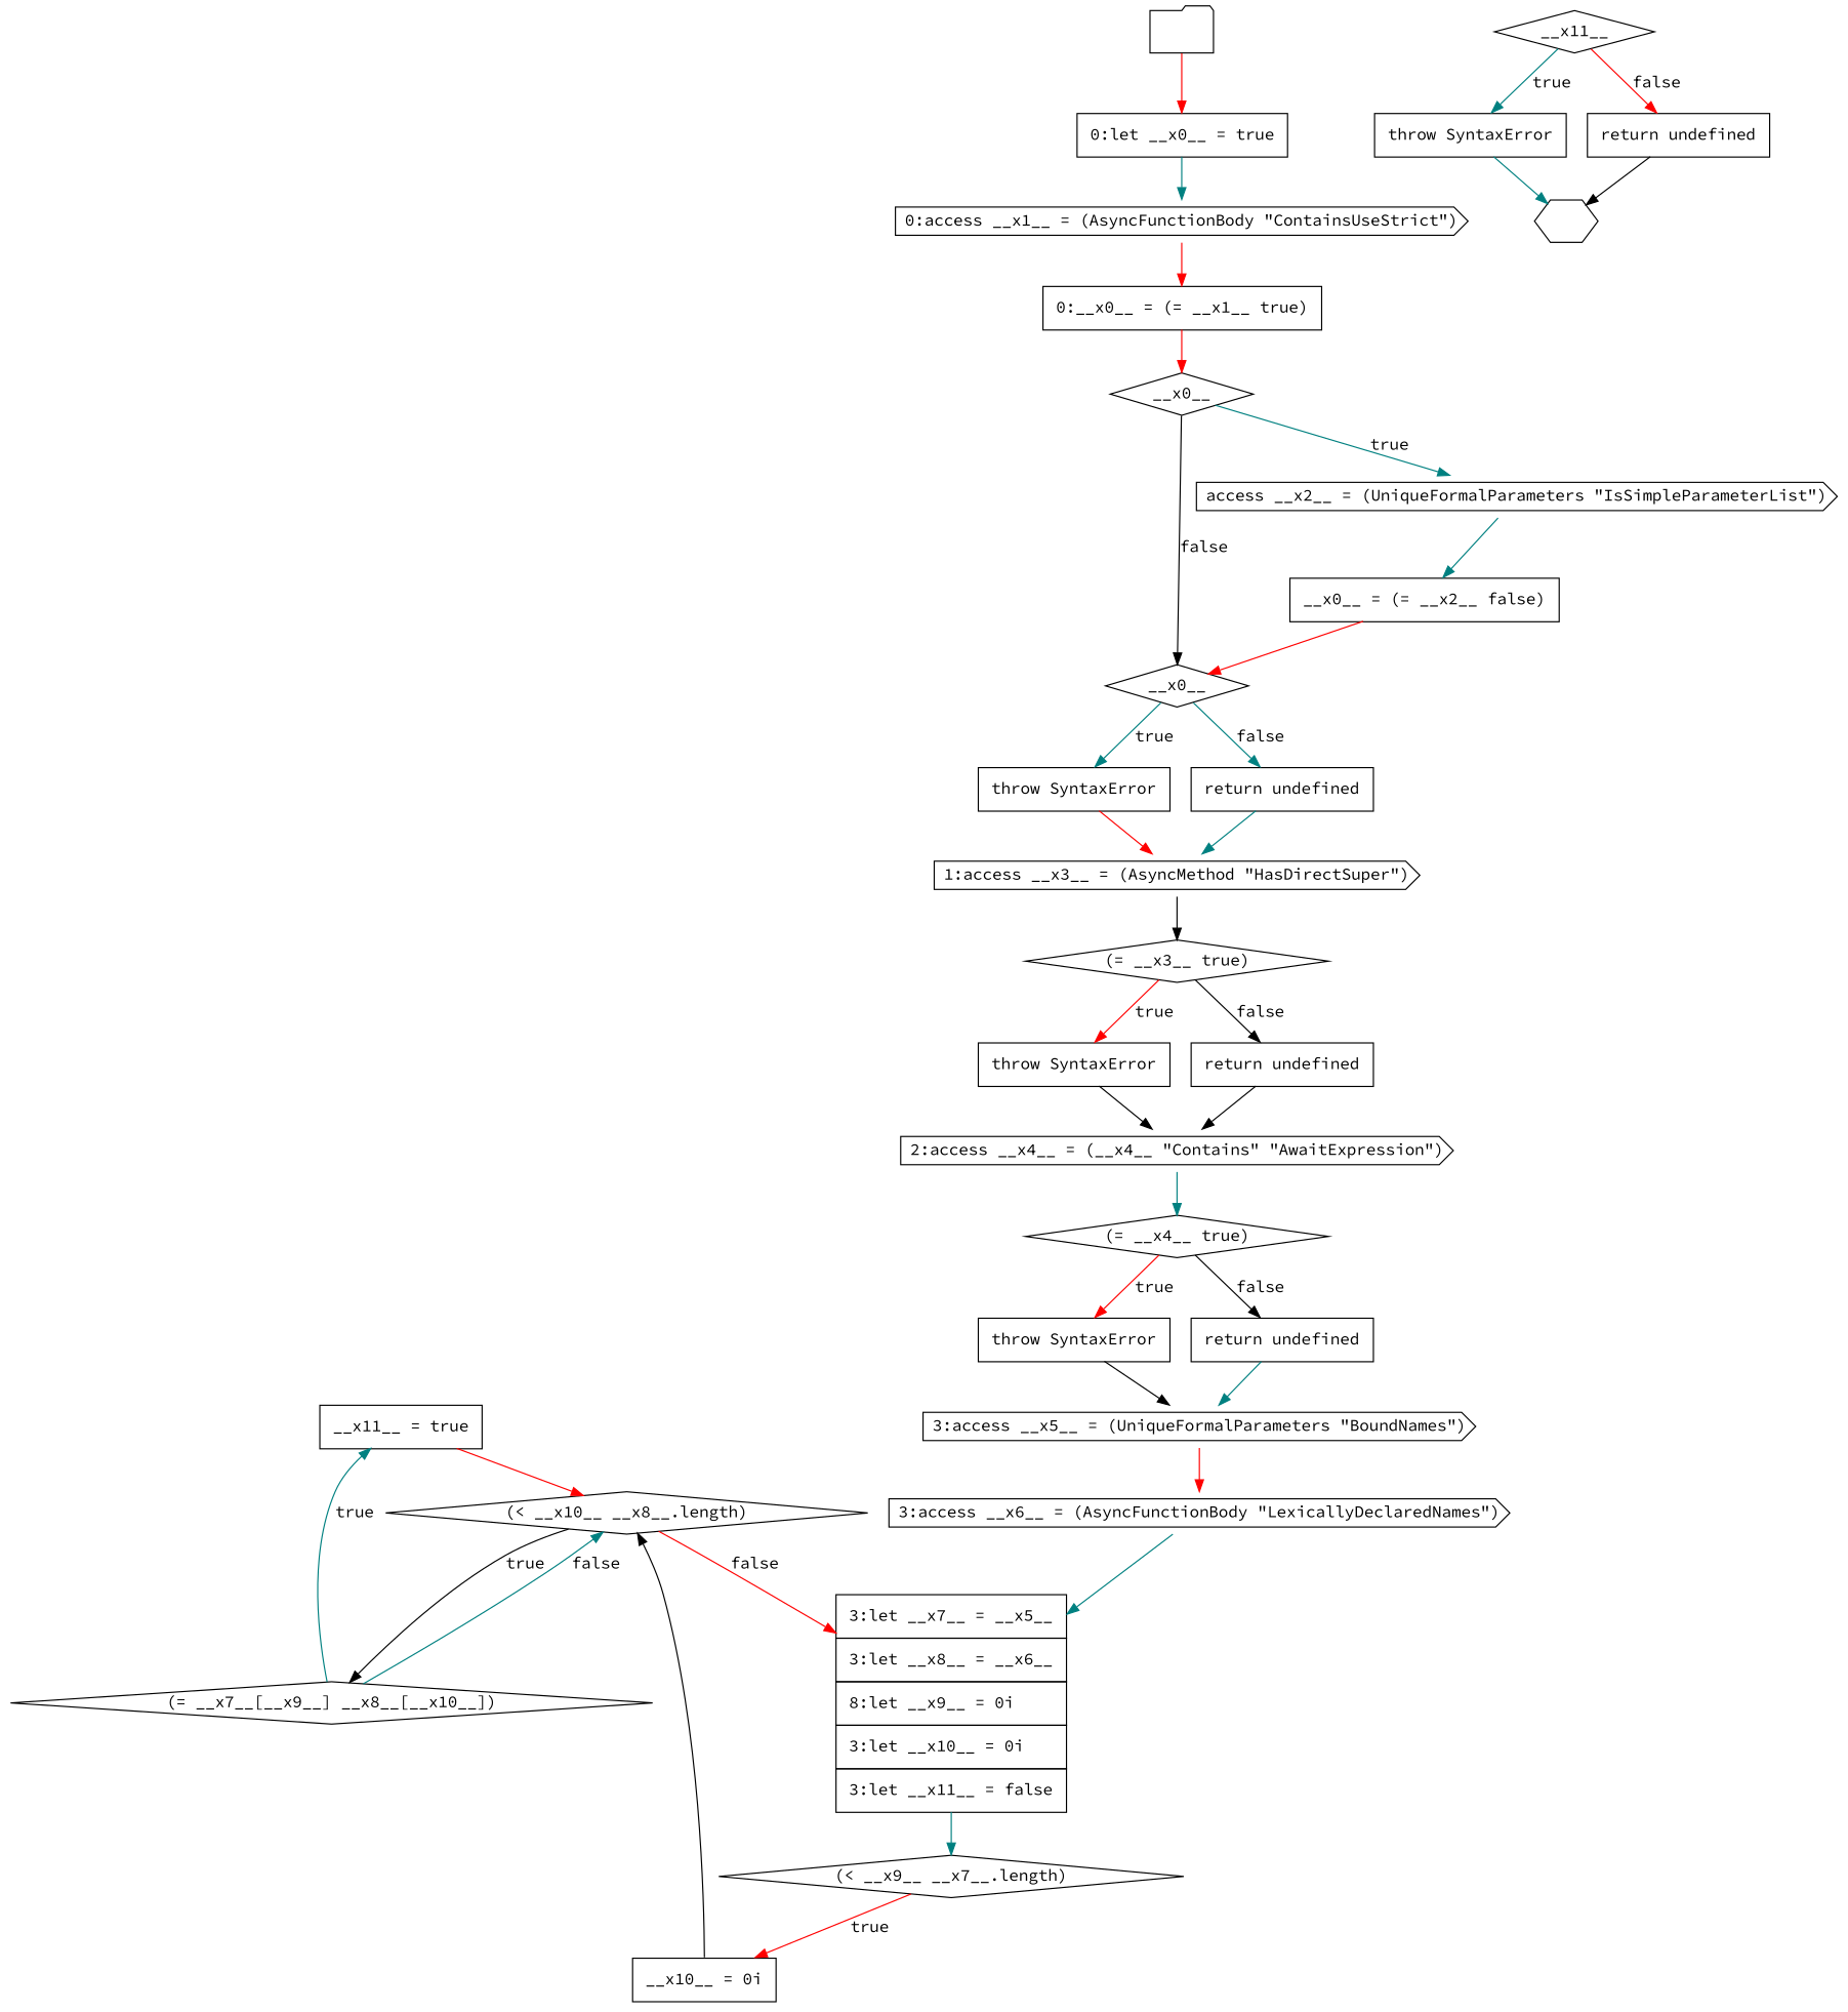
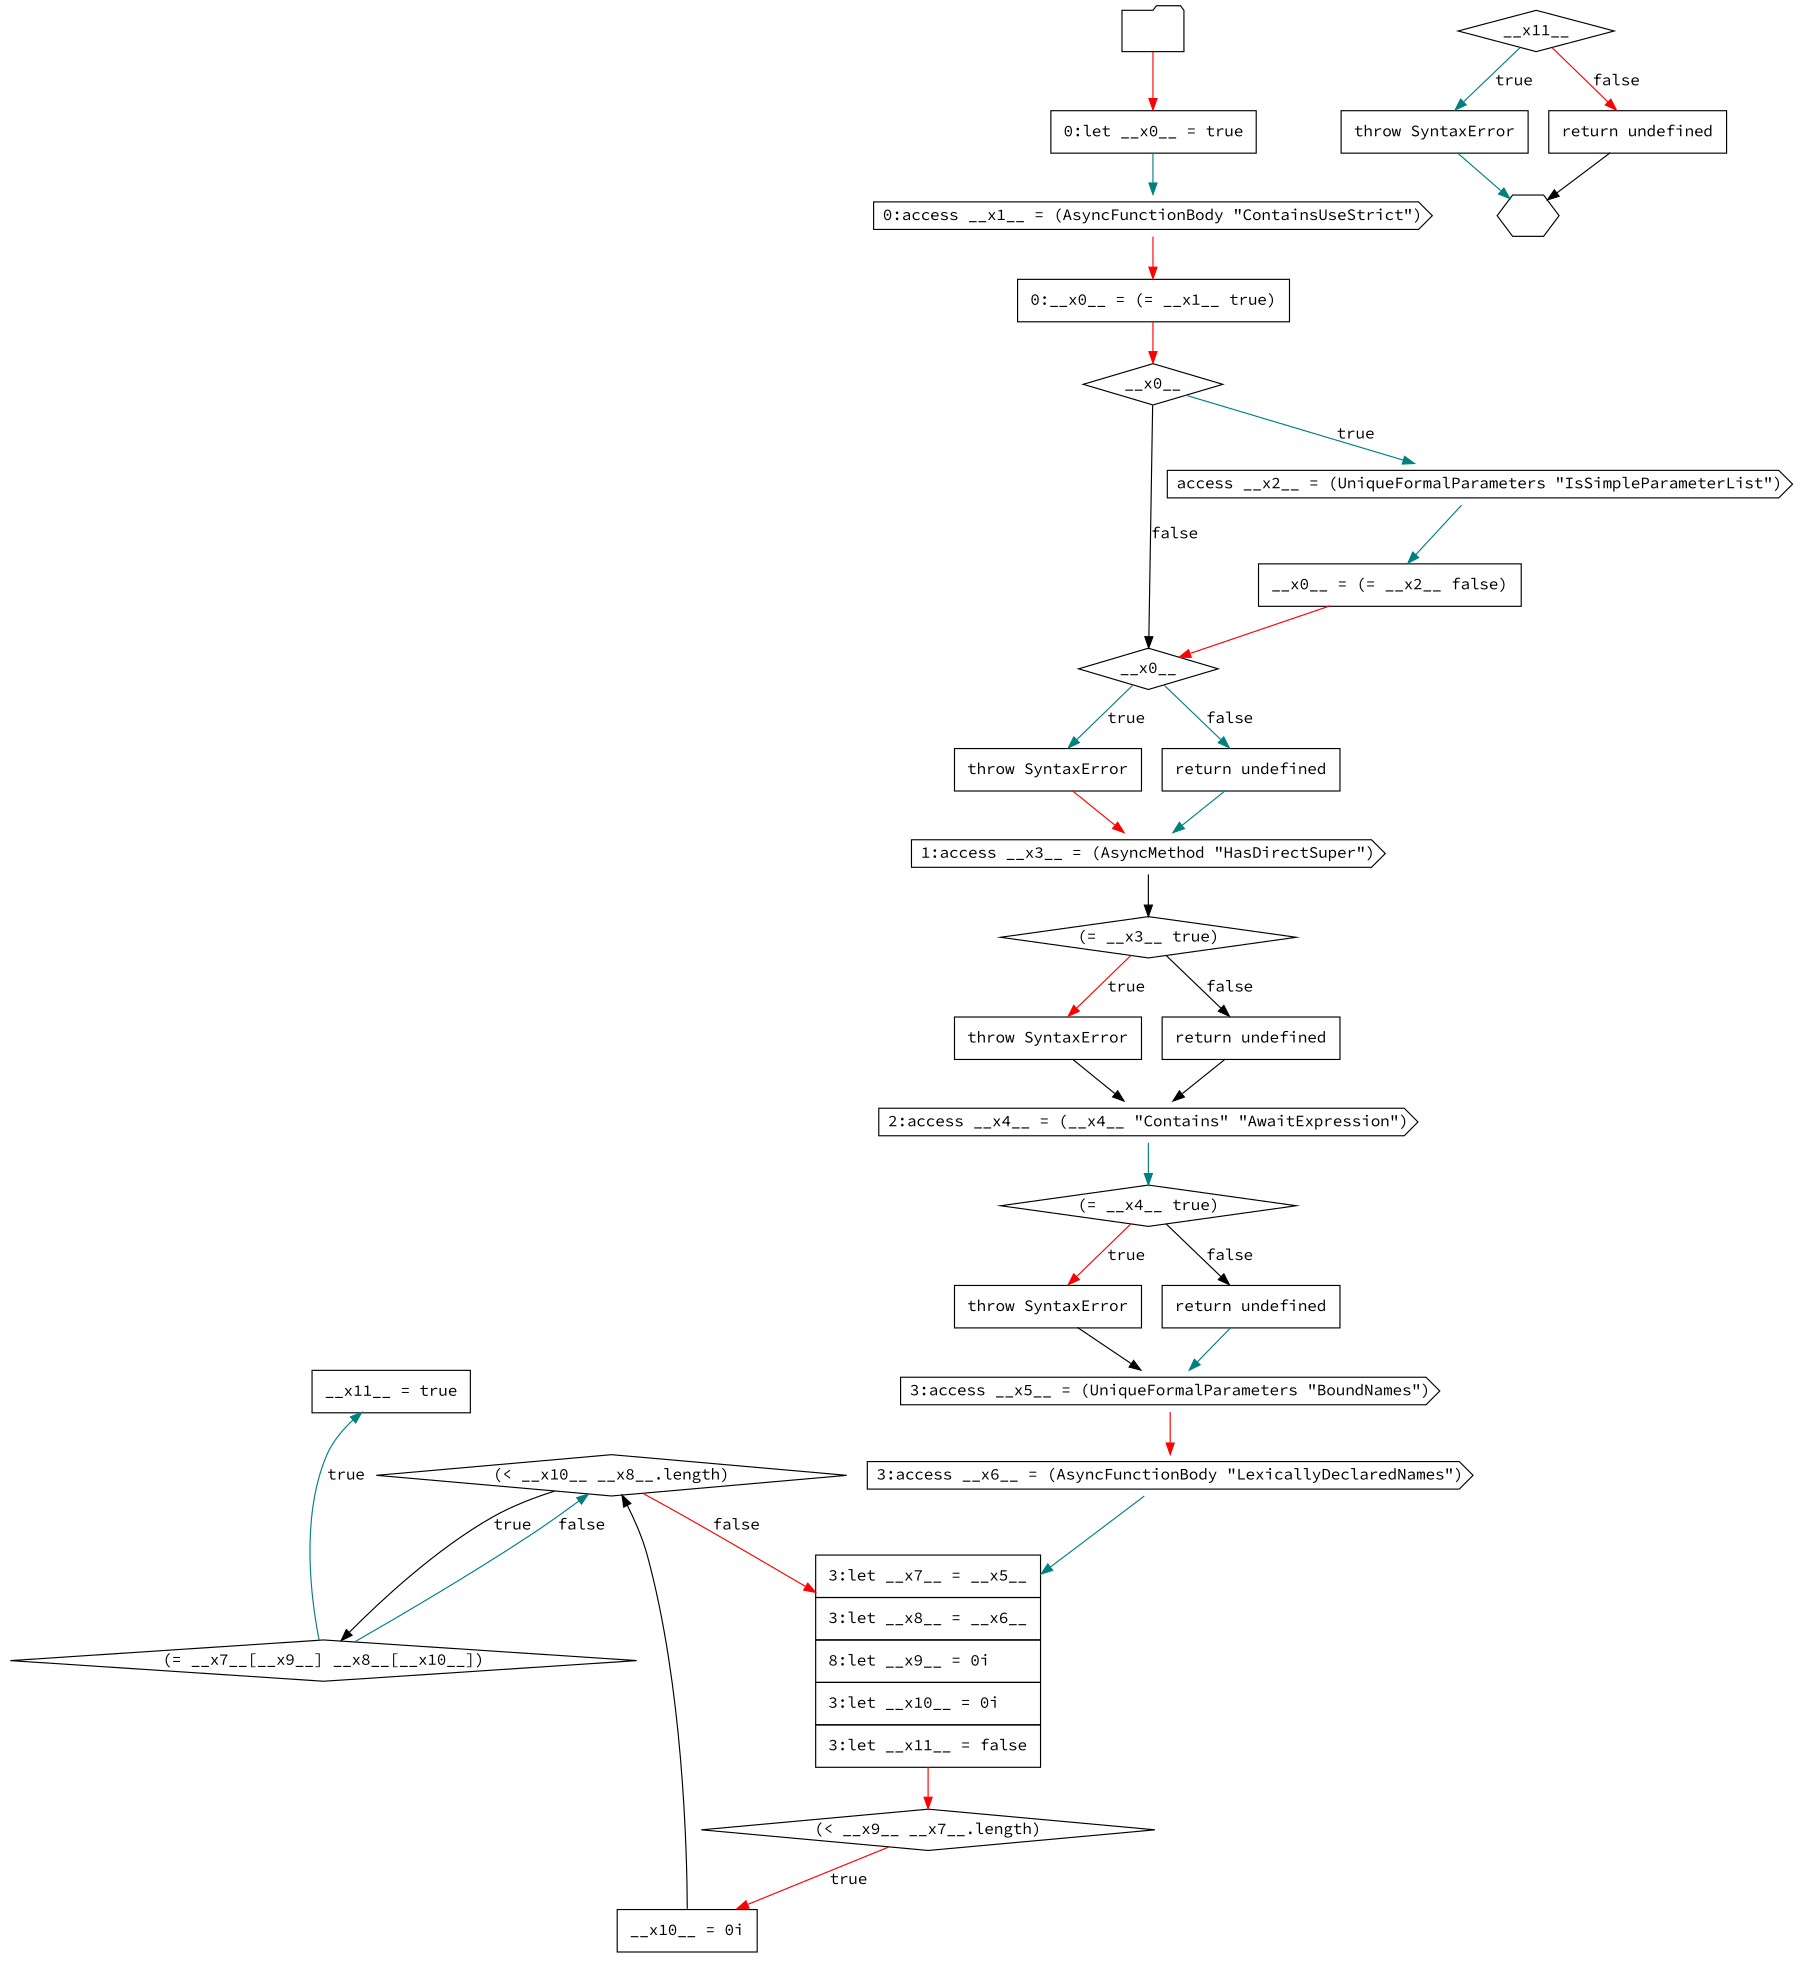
  digraph {
    fontname="Source Code Pro"
    node [color=black fillcolor=white fontname="Source Code Pro" shape=none style=filled]
    edge [color=teal fontname="Source Code Pro"]
    n1 [label=<<font color="black">     <table border="0" cellborder="1" cellspacing="0" cellpadding="10">       <tr><td align="left">__x11__ = true</td></tr>     </table>   </font>> margin=0]
    n2 [label=<<font color="black">(&lt; __x10__ __x8__.length)</font>> shape=diamond]
    n3 [label=<<font color="black">(= __x7__[__x9__] __x8__[__x10__])</font>> shape=diamond]
    n4 [label=<<font color="black">     <table border="0" cellborder="1" cellspacing="0" cellpadding="10">       <tr><td align="left">3:let __x7__ = __x5__</td></tr>       <tr><td align="left">3:let __x8__ = __x6__</td></tr>       <tr><td align="left">8:let __x9__ = 0i</td></tr>       <tr><td align="left">3:let __x10__ = 0i</td></tr>       <tr><td align="left">3:let __x11__ = false</td></tr>     </table>   </font>> margin=0]
    n5 [label=<<font color="black">(= __x4__ true)</font>> shape=diamond]
    n6 [label=<<font color="black">     <table border="0" cellborder="1" cellspacing="0" cellpadding="10">       <tr><td align="left">throw SyntaxError</td></tr>     </table>   </font>> margin=0]
    n7 [label=<<font color="black">     <table border="0" cellborder="1" cellspacing="0" cellpadding="10">       <tr><td align="left">return undefined</td></tr>     </table>   </font>> margin=0]
    n8 [label=<<font color="black">3:access __x5__ = (UniqueFormalParameters &quot;BoundNames&quot;)</font>> shape=cds]
    n9 [label=<<font color="black">     <table border="0" cellborder="1" cellspacing="0" cellpadding="10">       <tr><td align="left">throw SyntaxError</td></tr>     </table>   </font>> margin=0]
    n10 [label=<<font color="black">2:access __x4__ = (__x4__ &quot;Contains&quot; &quot;AwaitExpression&quot;)</font>> shape=cds]
    n11 [label=<<font color="black">     <table border="0" cellborder="1" cellspacing="0" cellpadding="10">       <tr><td align="left">throw SyntaxError</td></tr>     </table>   </font>> margin=0]
    n12 [label=<<font color="black">1:access __x3__ = (AsyncMethod &quot;HasDirectSuper&quot;)</font>> shape=cds]
    n13 [label=<<font color="black">(= __x3__ true)</font>> shape=diamond]
    n14 [label=<<font color="black">(&lt; __x9__ __x7__.length)</font>> shape=diamond]
    n15 [label=<<font color="black">     <table border="0" cellborder="1" cellspacing="0" cellpadding="10">       <tr><td align="left">__x10__ = 0i</td></tr>     </table>   </font>> margin=0]
    n16 [label=<<font color="black">__x11__</font>> shape=diamond]
    n17 [label=<<font color="black">     <table border="0" cellborder="1" cellspacing="0" cellpadding="10">       <tr><td align="left">throw SyntaxError</td></tr>     </table>   </font>> margin=0]
    n18 [label=<<font color="black">     <table border="0" cellborder="1" cellspacing="0" cellpadding="10">       <tr><td align="left">return undefined</td></tr>     </table>   </font>> margin=0]
    n19 [label=<<font color="black">__x0__</font>> shape=diamond]
    n20 [label=<<font color="black">access __x2__ = (UniqueFormalParameters &quot;IsSimpleParameterList&quot;)</font>> shape=cds]
    n21 [label=<<font color="black">__x0__</font>> shape=diamond]
    n22 [label=<<font color="black">     <table border="0" cellborder="1" cellspacing="0" cellpadding="10">       <tr><td align="left">__x0__ = (= __x2__ false)</td></tr>     </table>   </font>> margin=0]
    n23 [label=<<font color="black">     <table border="0" cellborder="1" cellspacing="0" cellpadding="10">       <tr><td align="left">return undefined</td></tr>     </table>   </font>> margin=0]
    n24 [label=" " shape=folder]
    n25 [label=<<font color="black">     <table border="0" cellborder="1" cellspacing="0" cellpadding="10">       <tr><td align="left">0:let __x0__ = true</td></tr>     </table>   </font>> margin=0]
    n26 [label=<<font color="black">0:access __x1__ = (AsyncFunctionBody &quot;ContainsUseStrict&quot;)</font>> shape=cds]
    n27 [label=<<font color="black">     <table border="0" cellborder="1" cellspacing="0" cellpadding="10">       <tr><td align="left">return undefined</td></tr>     </table>   </font>> margin=0]
    n28 [label=" " shape=hexagon]
    n29 [label=<<font color="black">3:access __x6__ = (AsyncFunctionBody &quot;LexicallyDeclaredNames&quot;)</font>> shape=cds]
    n30 [label=<<font color="black">     <table border="0" cellborder="1" cellspacing="0" cellpadding="10">       <tr><td align="left">0:__x0__ = (= __x1__ true)</td></tr>     </table>   </font>> margin=0]
-   n1 -> n2 [color=red]
    n2 -> n3 [color=black label=<<font color="black">true</font>>]
    n2 -> n4 [color=red label=<<font color="black">false</font>>]
    n3 -> n1 [label=<<font color="black">true</font>>]
    n3 -> n2 [label=<<font color="black">false</font>>]
-   n4 -> n14
+   n4 -> n14 [color=red]
    n5 -> n6 [color=red label=<<font color="black">true</font>>]
    n5 -> n7 [color=black label=<<font color="black">false</font>>]
    n6 -> n8 [color=black]
    n7 -> n8
    n8 -> n29 [color=red]
    n9 -> n10 [color=black]
    n10 -> n5
    n11 -> n12 [color=red]
    n12 -> n13 [color=black]
    n13 -> n9 [color=red label=<<font color="black">true</font>>]
    n13 -> n27 [color=black label=<<font color="black">false</font>>]
    n14 -> n15 [color=red label=<<font color="black">true</font>>]
    n15 -> n2 [color=black]
    n16 -> n17 [label=<<font color="black">true</font>>]
    n16 -> n18 [color=red label=<<font color="black">false</font>>]
    n17 -> n28
    n18 -> n28 [color=black]
    n19 -> n20 [label=<<font color="black">true</font>>]
    n19 -> n21 [color=black label=<<font color="black">false</font>>]
    n20 -> n22
    n21 -> n11 [label=<<font color="black">true</font>>]
    n21 -> n23 [label=<<font color="black">false</font>>]
    n22 -> n21 [color=red]
    n23 -> n12
    n24 -> n25 [color=red]
    n25 -> n26
    n26 -> n30 [color=red]
    n27 -> n10 [color=black]
    n29 -> n4
    n30 -> n19 [color=red]
  }
